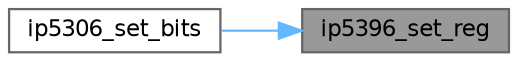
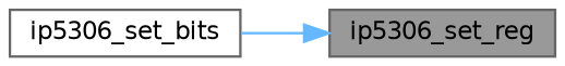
  digraph {
    rankdir=RL
    node [fontname=Helvetica fontsize=10 shape=box style=filled]
-   n1 [color=gray40 fillcolor=grey60 fontcolor=black height=0.2 label=ip5396_set_reg width=0.4]
+   n1 [color=gray40 fillcolor=grey60 fontcolor=black height=0.2 label=ip5306_set_reg width=0.4]
    n2 [color=grey40 fillcolor=white height=0.2 label=ip5306_set_bits width=0.4]
    n1 -> n2 [color=steelblue1 dir=back fontname=Helvetica fontsize=10 labelfontname=Helvetica labelfontsize=10 style=solid]
  }
